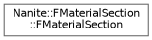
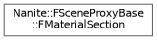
  digraph {
    rankdir=LR
-   n1 [color=grey40 fillcolor=white fontname=Helvetica fontsize=10 height=0.2 label="Nanite::FMaterialSection\l::FMaterialSection" shape=box style=filled width=0.4]
+   n1 [color=grey40 fillcolor=white fontname=Helvetica fontsize=10 height=0.2 label="Nanite::FSceneProxyBase\l::FMaterialSection" shape=box style=filled width=0.4]
  }
